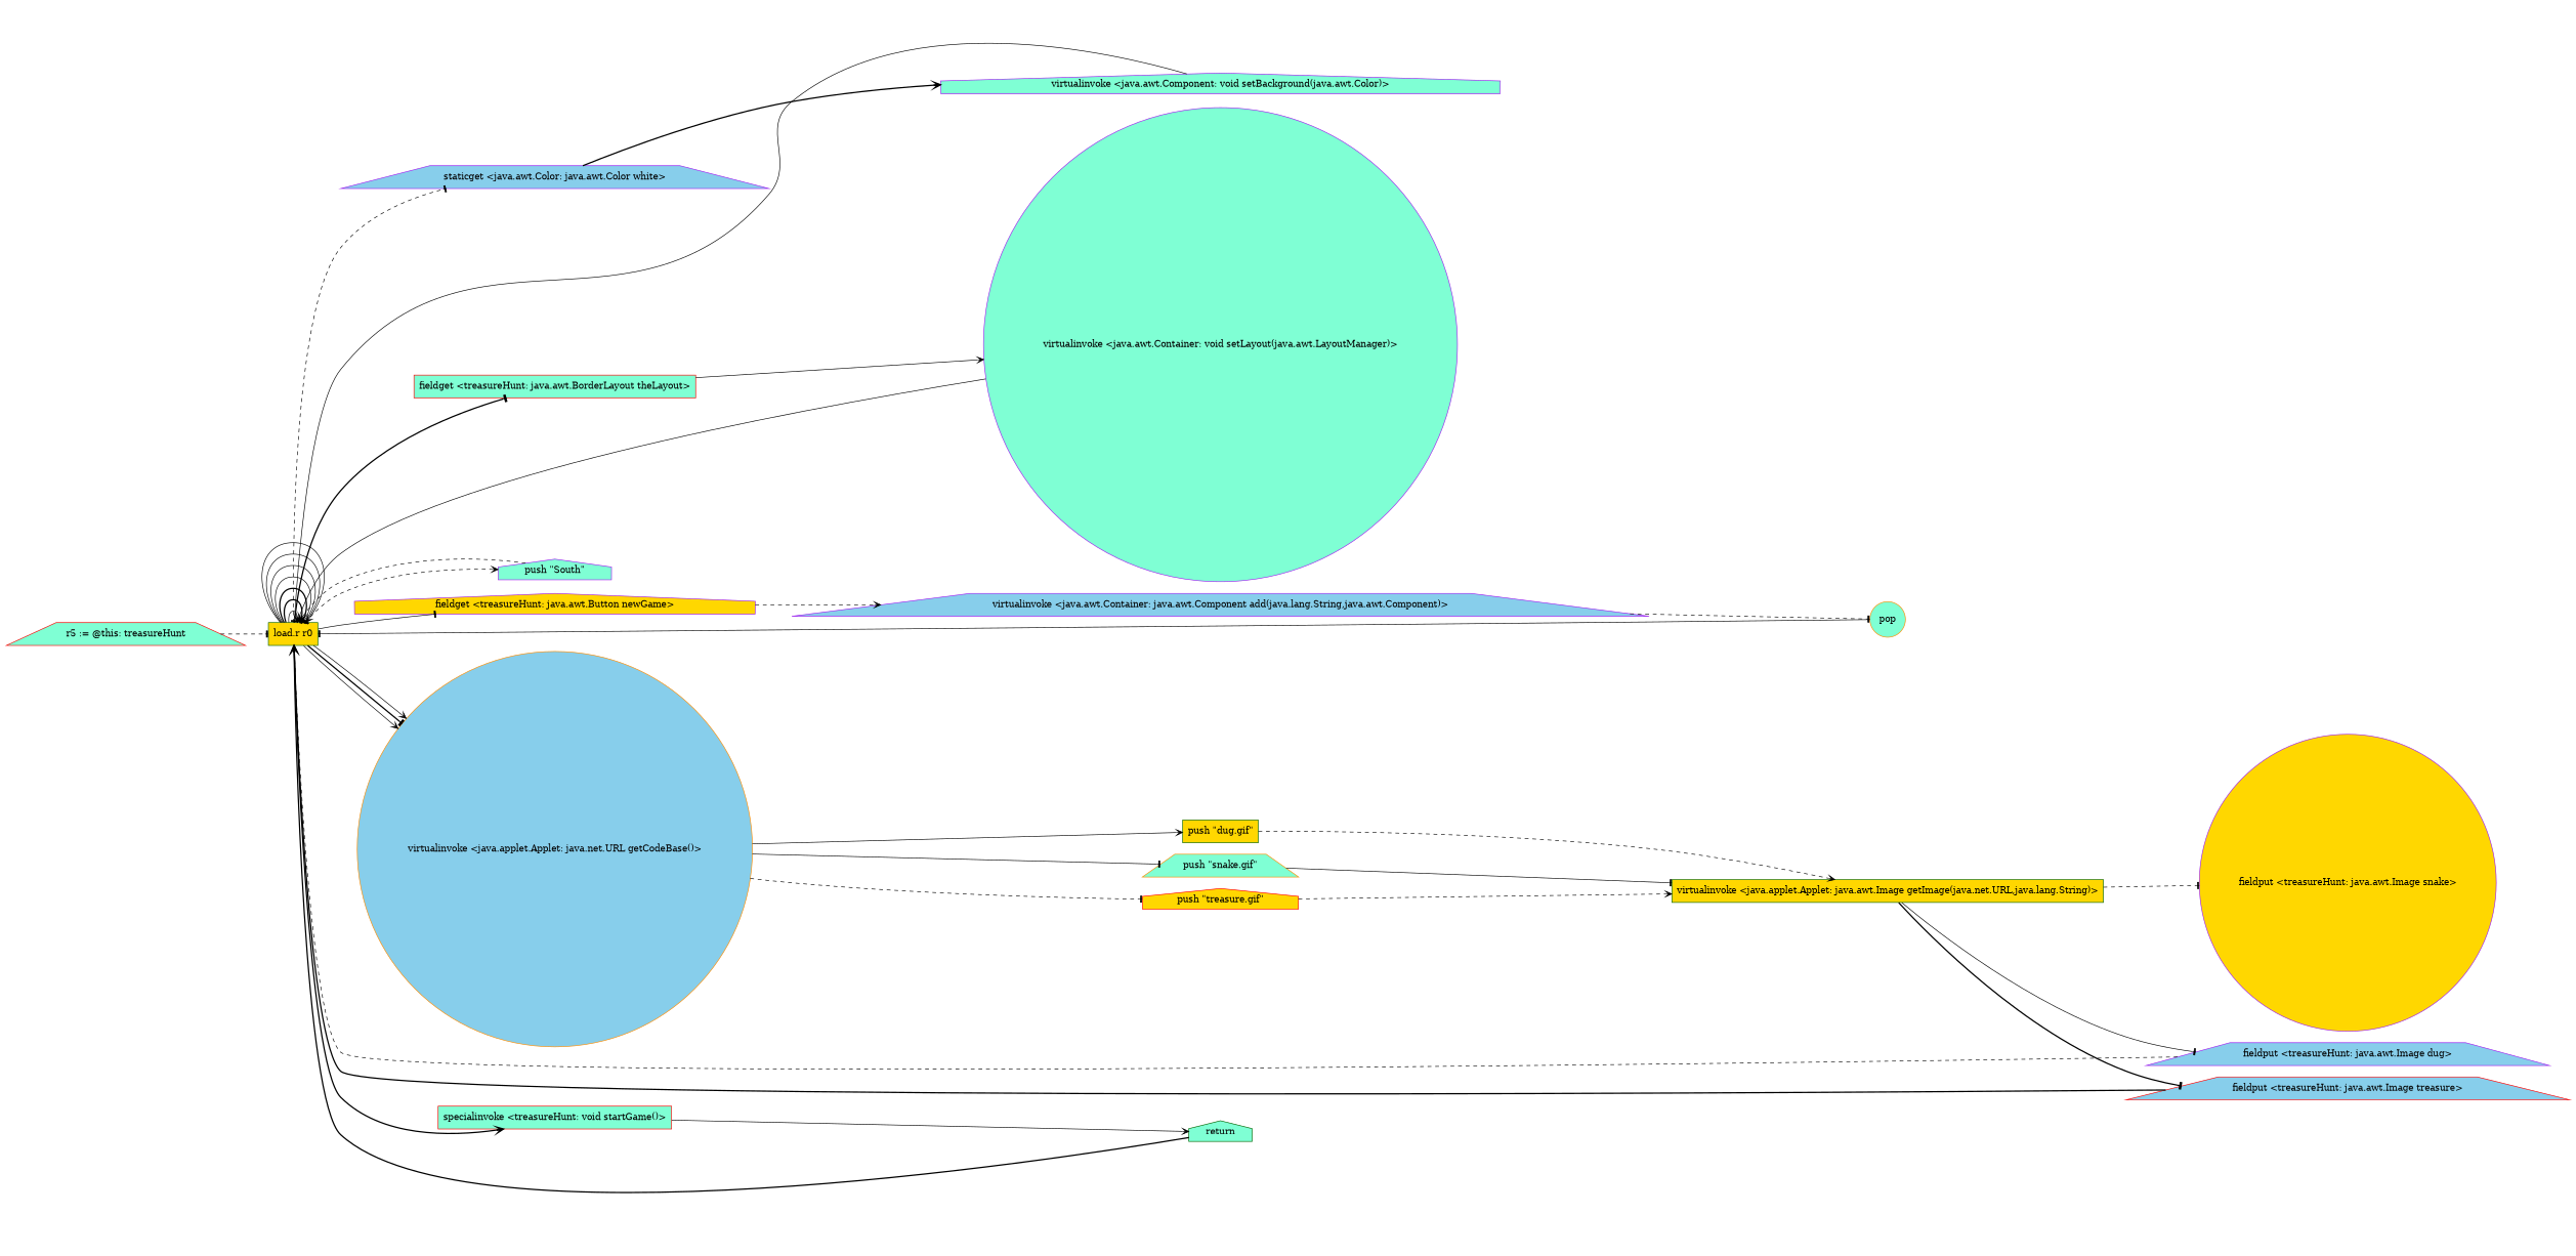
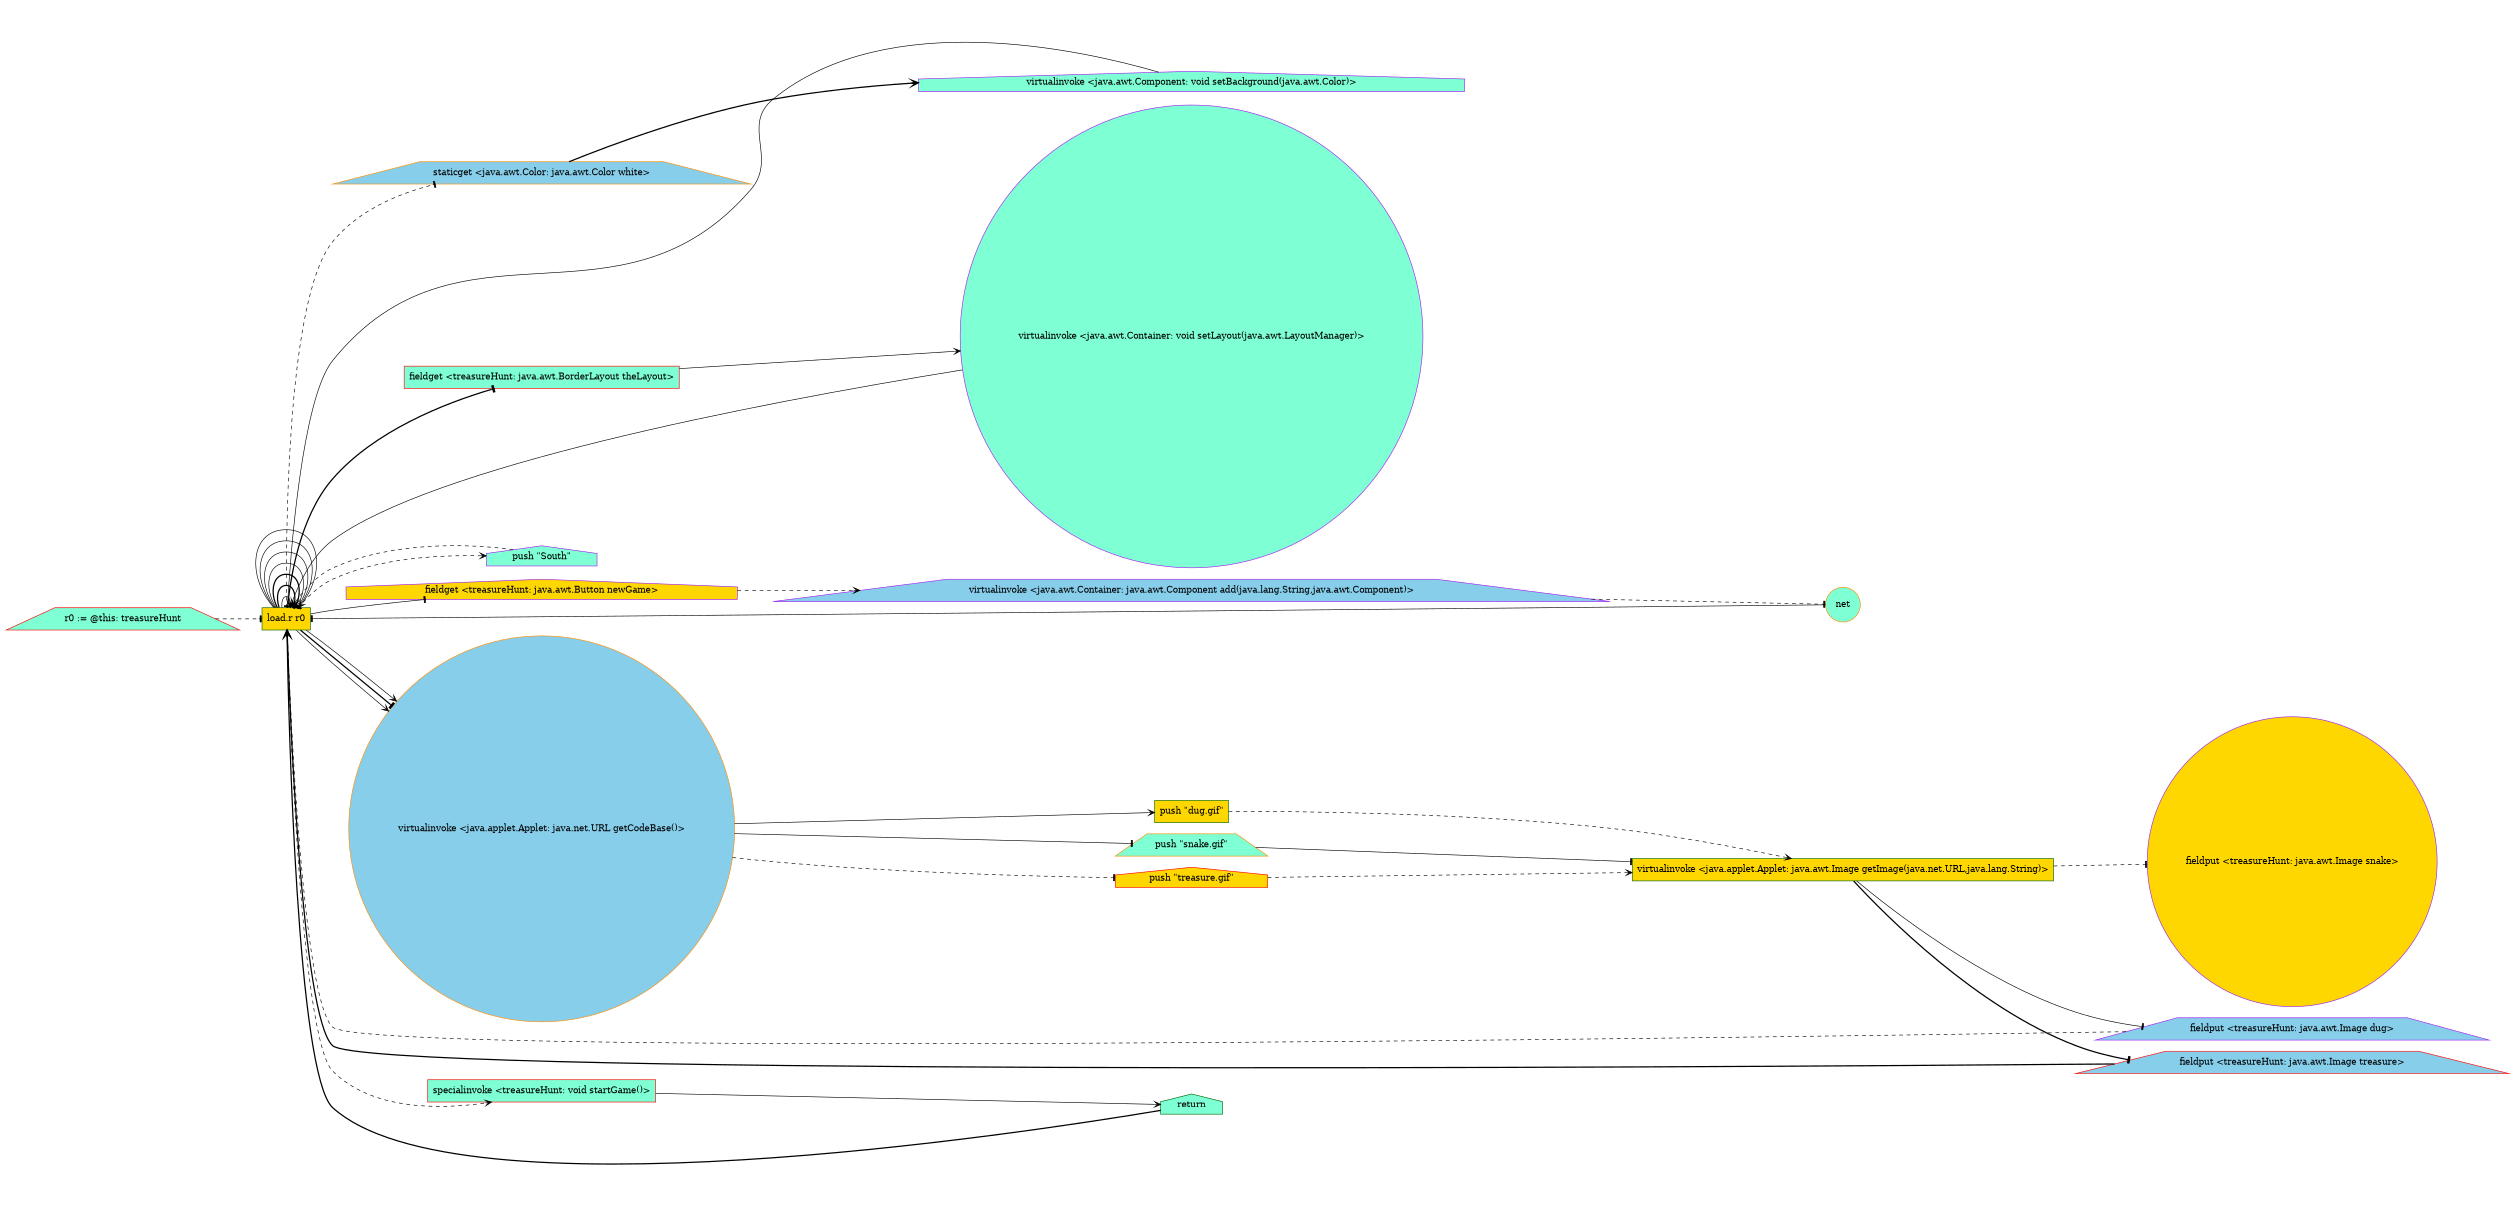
  digraph {
    rankdir=LR
    node [color=purple fillcolor=aquamarine shape=trapezium style=filled]
    edge [arrowhead=tee style=solid]
-   "r0 := @this: treasureHunt" [color=red label="r5 := @this: treasureHunt"]
+   "r0 := @this: treasureHunt" [color=red]
    "load.r r0" [color=darkgreen fillcolor=gold shape=box]
-   "staticget <java.awt.Color: java.awt.Color white>" [fillcolor=skyblue]
+   "staticget <java.awt.Color: java.awt.Color white>" [color=darkorange fillcolor=skyblue]
    "fieldget <treasureHunt: java.awt.BorderLayout theLayout>" [color=red shape=box]
    "push \"South\"" [shape=house]
    "fieldget <treasureHunt: java.awt.Button newGame>" [fillcolor=gold shape=house]
    "virtualinvoke <java.applet.Applet: java.net.URL getCodeBase()>" [color=darkorange fillcolor=skyblue shape=circle]
    "specialinvoke <treasureHunt: void startGame()>" [color=red shape=box]
    "virtualinvoke <java.awt.Component: void setBackground(java.awt.Color)>" [shape=house]
    "virtualinvoke <java.awt.Container: void setLayout(java.awt.LayoutManager)>" [shape=circle]
    "virtualinvoke <java.awt.Container: java.awt.Component add(java.lang.String,java.awt.Component)>" [fillcolor=skyblue]
    "push \"dug.gif\"" [color=darkgreen fillcolor=gold shape=box]
    "push \"snake.gif\"" [color=darkorange]
    "push \"treasure.gif\"" [color=red fillcolor=gold shape=house]
    return [color=darkgreen shape=house]
-   pop [color=darkorange shape=circle]
+   pop [color=darkorange shape=circle label=net]
    "virtualinvoke <java.applet.Applet: java.awt.Image getImage(java.net.URL,java.lang.String)>" [color=darkgreen fillcolor=gold shape=box]
    "fieldput <treasureHunt: java.awt.Image dug>" [fillcolor=skyblue]
    "fieldput <treasureHunt: java.awt.Image snake>" [fillcolor=gold shape=circle]
    "fieldput <treasureHunt: java.awt.Image treasure>" [color=red fillcolor=skyblue]
    "r0 := @this: treasureHunt" -> "load.r r0" [style=dashed]
    "load.r r0" -> "load.r r0" [arrowhead=vee]
    "load.r r0" -> "load.r r0" [arrowhead=vee style=bold]
    "load.r r0" -> "load.r r0" [style=bold]
    "load.r r0" -> "load.r r0"
    "load.r r0" -> "load.r r0"
    "load.r r0" -> "load.r r0"
    "load.r r0" -> "load.r r0" [arrowhead=vee]
    "load.r r0" -> "staticget <java.awt.Color: java.awt.Color white>" [style=dashed]
    "load.r r0" -> "fieldget <treasureHunt: java.awt.BorderLayout theLayout>" [style=bold]
    "load.r r0" -> "push \"South\"" [arrowhead=vee style=dashed]
    "load.r r0" -> "fieldget <treasureHunt: java.awt.Button newGame>"
    "load.r r0" -> "virtualinvoke <java.applet.Applet: java.net.URL getCodeBase()>" [arrowhead=vee]
    "load.r r0" -> "virtualinvoke <java.applet.Applet: java.net.URL getCodeBase()>" [style=bold]
    "load.r r0" -> "virtualinvoke <java.applet.Applet: java.net.URL getCodeBase()>" [arrowhead=vee]
-   "load.r r0" -> "specialinvoke <treasureHunt: void startGame()>" [arrowhead=vee style=bold]
+   "load.r r0" -> "specialinvoke <treasureHunt: void startGame()>" [arrowhead=vee style=dashed]
    "staticget <java.awt.Color: java.awt.Color white>" -> "virtualinvoke <java.awt.Component: void setBackground(java.awt.Color)>" [arrowhead=vee style=bold]
    "fieldget <treasureHunt: java.awt.BorderLayout theLayout>" -> "virtualinvoke <java.awt.Container: void setLayout(java.awt.LayoutManager)>" [arrowhead=vee]
    "push \"South\"" -> "load.r r0" [style=dashed]
    "fieldget <treasureHunt: java.awt.Button newGame>" -> "virtualinvoke <java.awt.Container: java.awt.Component add(java.lang.String,java.awt.Component)>" [arrowhead=vee style=dashed]
    "virtualinvoke <java.applet.Applet: java.net.URL getCodeBase()>" -> "push \"dug.gif\"" [arrowhead=vee]
    "virtualinvoke <java.applet.Applet: java.net.URL getCodeBase()>" -> "push \"snake.gif\""
    "virtualinvoke <java.applet.Applet: java.net.URL getCodeBase()>" -> "push \"treasure.gif\"" [style=dashed]
    "specialinvoke <treasureHunt: void startGame()>" -> return [arrowhead=vee]
    "virtualinvoke <java.awt.Component: void setBackground(java.awt.Color)>" -> "load.r r0"
    "virtualinvoke <java.awt.Container: void setLayout(java.awt.LayoutManager)>" -> "load.r r0" [arrowhead=vee]
    "virtualinvoke <java.awt.Container: java.awt.Component add(java.lang.String,java.awt.Component)>" -> pop [style=dashed]
    "push \"dug.gif\"" -> "virtualinvoke <java.applet.Applet: java.awt.Image getImage(java.net.URL,java.lang.String)>" [arrowhead=vee style=dashed]
    "push \"snake.gif\"" -> "virtualinvoke <java.applet.Applet: java.awt.Image getImage(java.net.URL,java.lang.String)>"
    "push \"treasure.gif\"" -> "virtualinvoke <java.applet.Applet: java.awt.Image getImage(java.net.URL,java.lang.String)>" [arrowhead=vee style=dashed]
    return -> "load.r r0" [arrowhead=vee style=bold]
    pop -> "load.r r0"
    "virtualinvoke <java.applet.Applet: java.awt.Image getImage(java.net.URL,java.lang.String)>" -> "fieldput <treasureHunt: java.awt.Image dug>"
    "virtualinvoke <java.applet.Applet: java.awt.Image getImage(java.net.URL,java.lang.String)>" -> "fieldput <treasureHunt: java.awt.Image snake>" [style=dashed]
    "virtualinvoke <java.applet.Applet: java.awt.Image getImage(java.net.URL,java.lang.String)>" -> "fieldput <treasureHunt: java.awt.Image treasure>" [style=bold]
    "fieldput <treasureHunt: java.awt.Image dug>" -> "load.r r0" [arrowhead=vee style=dashed]
    "fieldput <treasureHunt: java.awt.Image treasure>" -> "load.r r0" [arrowhead=vee style=bold]
  }
